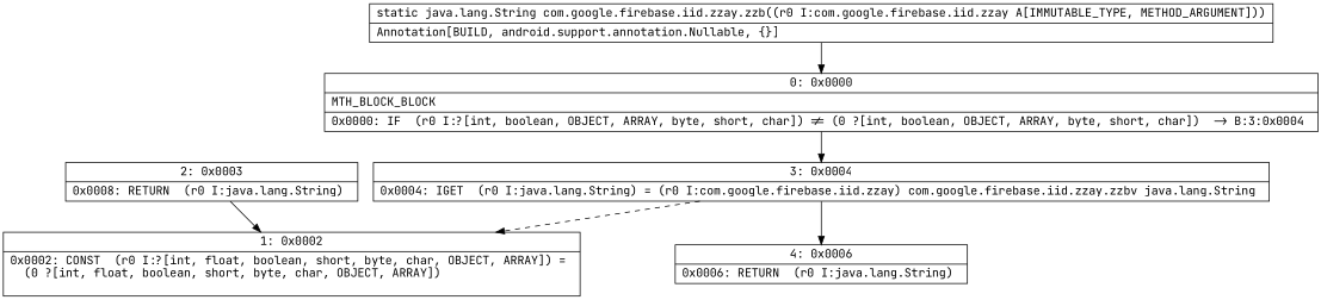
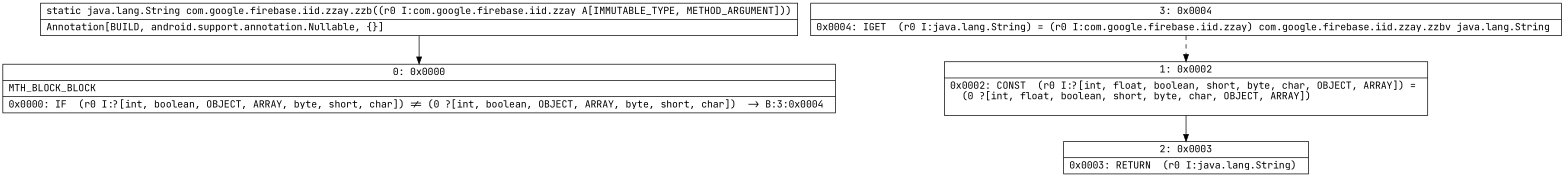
  digraph {
    fontname="JetBrains Mono"
    node [fontname="JetBrains Mono" shape=record]
    edge [fontname="JetBrains Mono"]
    n1 [label="{0\:\ 0x0000|MTH_BLOCK_BLOCK\l|0x0000: IF  (r0 I:?[int, boolean, OBJECT, ARRAY, byte, short, char]) != (0 ?[int, boolean, OBJECT, ARRAY, byte, short, char])  \-\> B:3:0x0004 \l}"]
    n2 [label="{3\:\ 0x0004|0x0004: IGET  (r0 I:java.lang.String) = (r0 I:com.google.firebase.iid.zzay) com.google.firebase.iid.zzay.zzbv java.lang.String \l}"]
    n3 [label="{1\:\ 0x0002|0x0002: CONST  (r0 I:?[int, float, boolean, short, byte, char, OBJECT, ARRAY]) = \l  (0 ?[int, float, boolean, short, byte, char, OBJECT, ARRAY])\l \l}"]
-   n4 [label="{2\:\ 0x0003|0x0008: RETURN  (r0 I:java.lang.String) \l}"]
-   n5 [label="{4\:\ 0x0006|0x0006: RETURN  (r0 I:java.lang.String) \l}"]
+   n4 [label="{2\:\ 0x0003|0x0003: RETURN  (r0 I:java.lang.String) \l}"]
    n6 [label="{static java.lang.String com.google.firebase.iid.zzay.zzb((r0 I:com.google.firebase.iid.zzay A[IMMUTABLE_TYPE, METHOD_ARGUMENT]))  | Annotation[BUILD, android.support.annotation.Nullable, \{\}]\l}"]
-   n1 -> n2
    n2 -> n3 [style=dashed]
-   n2 -> n5
-   n4 -> n3
+   n3 -> n4
    n6 -> n1
  }
